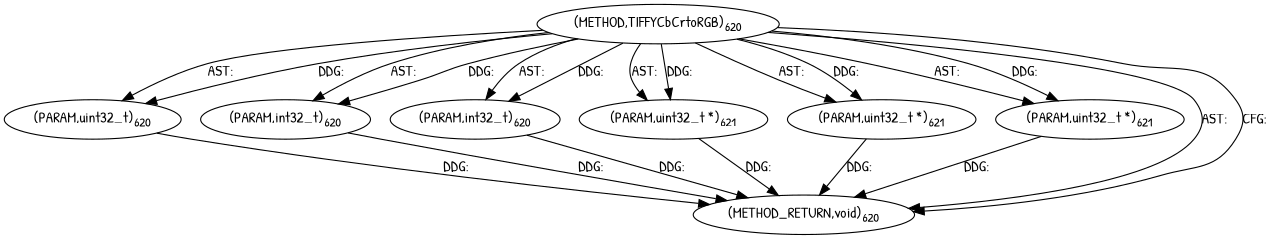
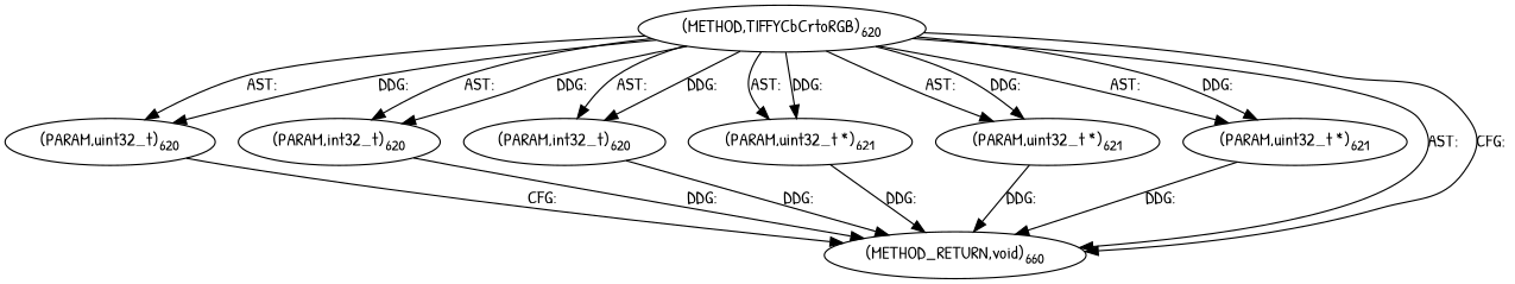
  digraph {
    fontname="Patrick Hand"
    node [fontname="Patrick Hand"]
    edge [fontname="Patrick Hand"]
    n1 [label=<(METHOD,TIFFYCbCrtoRGB)<SUB>620</SUB>>]
    n2 [label=<(PARAM,uint32_t)<SUB>620</SUB>>]
    n3 [label=<(PARAM,int32_t)<SUB>620</SUB>>]
    n4 [label=<(PARAM,int32_t)<SUB>620</SUB>>]
    n5 [label=<(PARAM,uint32_t *)<SUB>621</SUB>>]
    n6 [label=<(PARAM,uint32_t *)<SUB>621</SUB>>]
    n7 [label=<(PARAM,uint32_t *)<SUB>621</SUB>>]
-   n8 [label=<(METHOD_RETURN,void)<SUB>620</SUB>>]
+   n8 [label=<(METHOD_RETURN,void)<SUB>660</SUB>>]
    n1 -> n2 [label="AST: "]
    n1 -> n2 [label="DDG: "]
    n1 -> n3 [label="AST: "]
    n1 -> n3 [label="DDG: "]
    n1 -> n4 [label="AST: "]
    n1 -> n4 [label="DDG: "]
    n1 -> n5 [label="AST: "]
    n1 -> n5 [label="DDG: "]
    n1 -> n6 [label="AST: "]
    n1 -> n6 [label="DDG: "]
    n1 -> n7 [label="AST: "]
    n1 -> n7 [label="DDG: "]
    n1 -> n8 [label="AST: "]
    n1 -> n8 [label="CFG: "]
-   n2 -> n8 [label="DDG: "]
+   n2 -> n8 [label="CFG: "]
    n3 -> n8 [label="DDG: "]
    n4 -> n8 [label="DDG: "]
    n5 -> n8 [label="DDG: "]
    n6 -> n8 [label="DDG: "]
    n7 -> n8 [label="DDG: "]
  }
